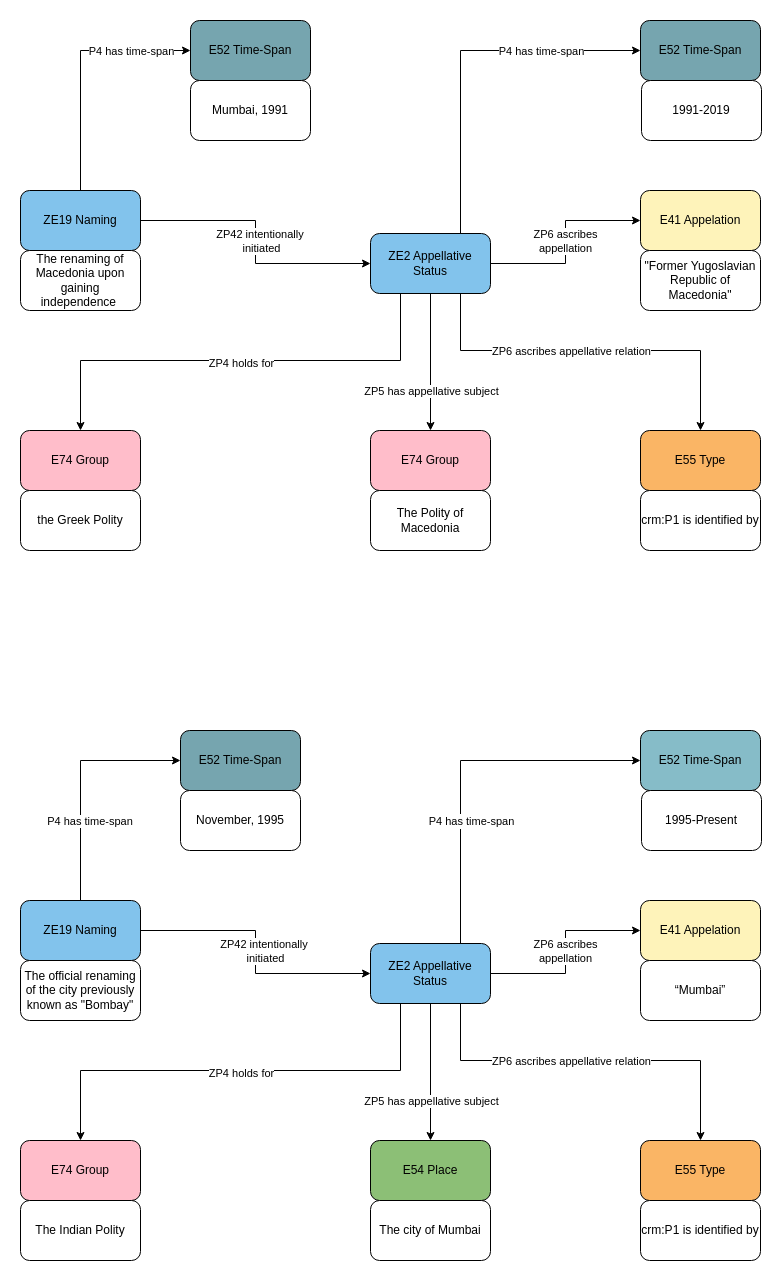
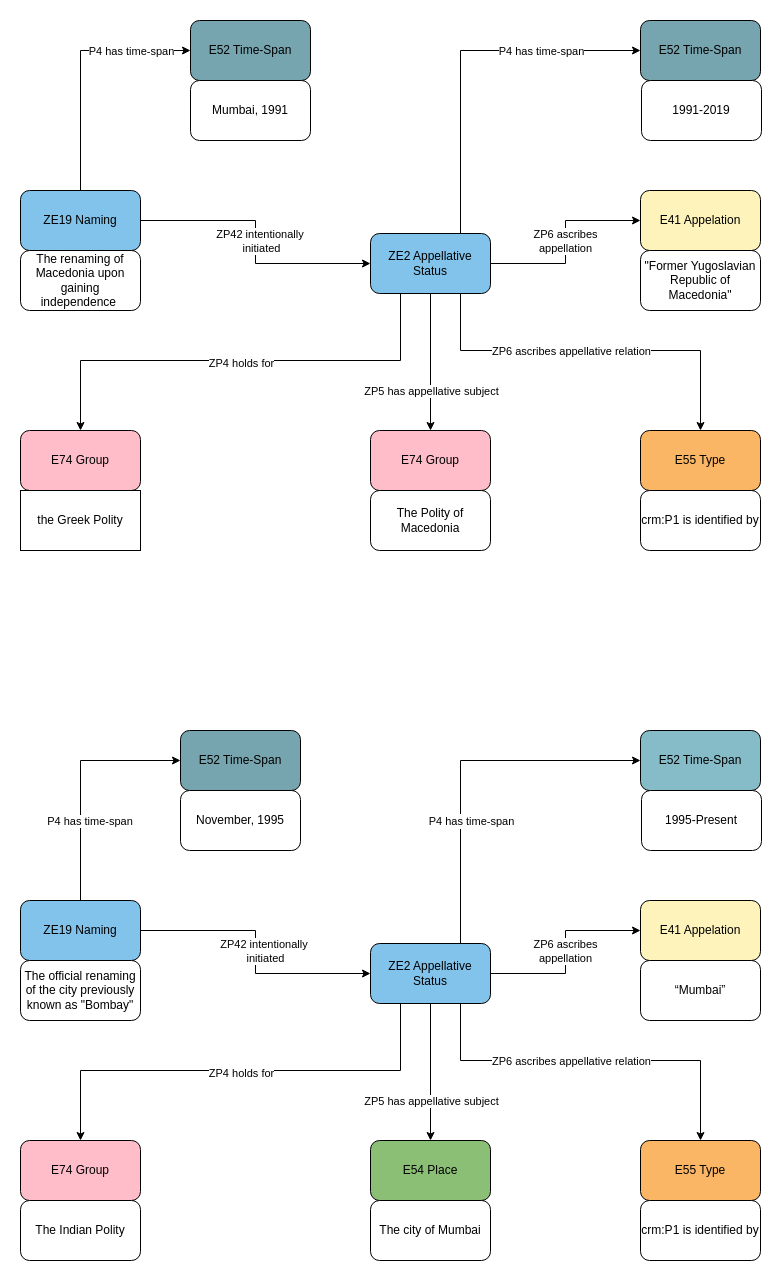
  <mxCell id="0" />
  <mxCell id="1" parent="0" />
  <mxCell id="2" value="E74 Group" style="rounded=1;whiteSpace=wrap;html=1;fillColor=#FFBDCA;strokeColor=#000000;" vertex="1" parent="1"><mxGeometry x="20" y="430" width="120" height="60" as="geometry" /></mxCell>
  <mxCell id="3" style="edgeStyle=orthogonalEdgeStyle;rounded=0;orthogonalLoop=1;jettySize=auto;html=1;exitX=0.75;exitY=0;exitDx=0;exitDy=0;entryX=0;entryY=0.5;entryDx=0;entryDy=0;" edge="1" parent="1" source="11" target="12"><mxGeometry relative="1" as="geometry"><Array as="points"><mxPoint x="460" y="50" /></Array></mxGeometry></mxCell>
  <mxCell id="4" value="&lt;font style=&quot;font-size: 11px;&quot;&gt;P4 has time-span&lt;/font&gt;" style="text;html=1;resizable=0;points=[];align=center;verticalAlign=middle;labelBackgroundColor=#ffffff;" connectable="0" vertex="1" parent="3"><mxGeometry x="-0.33" y="-3" relative="1" as="geometry"><mxPoint x="77" y="-61" as="offset" /></mxGeometry></mxCell>
  <mxCell id="5" style="edgeStyle=orthogonalEdgeStyle;rounded=0;orthogonalLoop=1;jettySize=auto;html=1;exitX=0.25;exitY=1;exitDx=0;exitDy=0;entryX=0.5;entryY=0;entryDx=0;entryDy=0;" edge="1" parent="1" source="11" target="2"><mxGeometry relative="1" as="geometry"><Array as="points"><mxPoint x="400" y="360" /><mxPoint x="80" y="360" /></Array></mxGeometry></mxCell>
  <mxCell id="6" style="edgeStyle=orthogonalEdgeStyle;rounded=0;orthogonalLoop=1;jettySize=auto;html=1;exitX=0.5;exitY=1;exitDx=0;exitDy=0;entryX=0.5;entryY=0;entryDx=0;entryDy=0;" edge="1" parent="1" source="11" target="13"><mxGeometry relative="1" as="geometry" /></mxCell>
  <mxCell id="7" value="ZP5 has appellative subject" style="edgeLabel;html=1;align=center;verticalAlign=middle;resizable=0;points=[];" connectable="0" vertex="1" parent="6"><mxGeometry x="0.266" y="1" relative="1" as="geometry"><mxPoint x="-1" y="10" as="offset" /></mxGeometry></mxCell>
  <mxCell id="8" style="edgeStyle=orthogonalEdgeStyle;rounded=0;orthogonalLoop=1;jettySize=auto;html=1;exitX=0.75;exitY=1;exitDx=0;exitDy=0;entryX=0.5;entryY=0;entryDx=0;entryDy=0;" edge="1" parent="1" source="11" target="15"><mxGeometry relative="1" as="geometry"><Array as="points"><mxPoint x="460" y="350" /><mxPoint x="700" y="350" /></Array></mxGeometry></mxCell>
  <mxCell id="9" value="ZP6 ascribes appellative relation" style="edgeLabel;html=1;align=center;verticalAlign=middle;resizable=0;points=[];" connectable="0" vertex="1" parent="8"><mxGeometry x="-0.186" y="2" relative="1" as="geometry"><mxPoint x="14" y="2" as="offset" /></mxGeometry></mxCell>
  <mxCell id="10" value="ZP6 ascribes &lt;br&gt;appellation" style="edgeStyle=orthogonalEdgeStyle;rounded=0;orthogonalLoop=1;jettySize=auto;html=1;exitX=1;exitY=0.5;exitDx=0;exitDy=0;entryX=0;entryY=0.5;entryDx=0;entryDy=0;" edge="1" parent="1" source="11" target="16"><mxGeometry relative="1" as="geometry" /></mxCell>
  <mxCell id="11" value="ZE2 Appellative Status" style="rounded=1;whiteSpace=wrap;html=1;fillColor=#82C3EC;strokeColor=#000000;glass=0;" vertex="1" parent="1"><mxGeometry x="370" y="233" width="120" height="60" as="geometry" /></mxCell>
  <mxCell id="12" value="E52 Time-Span" style="rounded=1;whiteSpace=wrap;html=1;fillColor=#76A5AF;strokeColor=#000000;" vertex="1" parent="1"><mxGeometry x="640" y="20" width="120" height="60" as="geometry" /></mxCell>
  <mxCell id="13" value="E74 Group" style="rounded=1;whiteSpace=wrap;html=1;strokeColor=#000000;fillColor=#FFBDCA;" vertex="1" parent="1"><mxGeometry x="370" y="430" width="120" height="60" as="geometry" /></mxCell>
  <mxCell id="14" value="ZE19 Naming" style="rounded=1;whiteSpace=wrap;html=1;fillColor=#82C3EC;strokeColor=#000000;glass=0;" vertex="1" parent="1"><mxGeometry x="20" y="190" width="120" height="60" as="geometry" /></mxCell>
  <mxCell id="15" value="E55 Type&lt;br&gt;" style="rounded=1;whiteSpace=wrap;html=1;fillColor=#FAB565;strokeColor=#000000;" vertex="1" parent="1"><mxGeometry x="640" y="430" width="120" height="60" as="geometry" /></mxCell>
  <mxCell id="16" value="E41 Appelation" style="rounded=1;whiteSpace=wrap;html=1;fillColor=#FEF3BA;strokeColor=#000000;" vertex="1" parent="1"><mxGeometry x="640" y="190" width="120" height="60" as="geometry" /></mxCell>
  <mxCell id="17" value="ZP4 holds for" style="edgeLabel;html=1;align=center;verticalAlign=middle;resizable=0;points=[];" connectable="0" vertex="1" parent="1"><mxGeometry x="240" y="362" as="geometry" /></mxCell>
  <mxCell id="18" value="crm:P1 is identified by" style="rounded=1;whiteSpace=wrap;html=1;strokeColor=#000000;" vertex="1" parent="1"><mxGeometry x="640" y="490" width="120" height="60" as="geometry" /></mxCell>
  <mxCell id="19" style="edgeStyle=orthogonalEdgeStyle;rounded=0;orthogonalLoop=1;jettySize=auto;html=1;exitX=1;exitY=0.5;exitDx=0;exitDy=0;entryX=0;entryY=0.5;entryDx=0;entryDy=0;" edge="1" parent="1" source="14" target="11"><mxGeometry relative="1" as="geometry"><mxPoint x="140" y="248" as="sourcePoint" /><mxPoint x="370" y="248" as="targetPoint" /></mxGeometry></mxCell>
  <mxCell id="20" value="ZP42 intentionally&amp;nbsp;&lt;br&gt;initiated" style="edgeLabel;html=1;align=center;verticalAlign=middle;resizable=0;points=[];" connectable="0" vertex="1" parent="19"><mxGeometry x="-0.216" y="-1" relative="1" as="geometry"><mxPoint x="13" y="19" as="offset" /></mxGeometry></mxCell>
  <mxCell id="21" value="&quot;Former Yugoslavian Republic of Macedonia&quot;" style="rounded=1;whiteSpace=wrap;html=1;strokeColor=#000000;" vertex="1" parent="1"><mxGeometry x="640" y="250" width="120" height="60" as="geometry" /></mxCell>
- <mxCell id="22" value="the Greek Polity" style="rounded=1;whiteSpace=wrap;html=1;strokeColor=#000000;" vertex="1" parent="1"><mxGeometry x="20" y="490" width="120" height="60" as="geometry" /></mxCell>
+ <mxCell id="22" value="the Greek Polity" style="whiteSpace=wrap;html=1;strokeColor=#000000;rounded=0;" vertex="1" parent="1"><mxGeometry x="20" y="490" width="120" height="60" as="geometry" /></mxCell>
  <mxCell id="23" value="1991-2019" style="rounded=1;whiteSpace=wrap;html=1;strokeColor=#000000;" vertex="1" parent="1"><mxGeometry x="641" y="80" width="120" height="60" as="geometry" /></mxCell>
  <mxCell id="24" value="The Polity of Macedonia" style="rounded=1;whiteSpace=wrap;html=1;strokeColor=#000000;" vertex="1" parent="1"><mxGeometry x="370" y="490" width="120" height="60" as="geometry" /></mxCell>
  <mxCell id="25" value="E74 Group" style="rounded=1;whiteSpace=wrap;html=1;fillColor=#FFBDCA;strokeColor=#000000;" vertex="1" parent="1"><mxGeometry x="20" y="1140" width="120" height="60" as="geometry" /></mxCell>
  <mxCell id="26" style="edgeStyle=orthogonalEdgeStyle;rounded=0;orthogonalLoop=1;jettySize=auto;html=1;exitX=0.75;exitY=0;exitDx=0;exitDy=0;entryX=0;entryY=0.5;entryDx=0;entryDy=0;" edge="1" parent="1" source="34" target="35"><mxGeometry relative="1" as="geometry"><Array as="points"><mxPoint x="460" y="760" /></Array></mxGeometry></mxCell>
  <mxCell id="27" value="&lt;font style=&quot;font-size: 11px;&quot;&gt;P4 has time-span&lt;/font&gt;" style="text;html=1;resizable=0;points=[];align=center;verticalAlign=middle;labelBackgroundColor=#ffffff;" connectable="0" vertex="1" parent="26"><mxGeometry x="-0.33" y="-3" relative="1" as="geometry"><mxPoint x="7" y="-1" as="offset" /></mxGeometry></mxCell>
  <mxCell id="28" style="edgeStyle=orthogonalEdgeStyle;rounded=0;orthogonalLoop=1;jettySize=auto;html=1;exitX=0.25;exitY=1;exitDx=0;exitDy=0;entryX=0.5;entryY=0;entryDx=0;entryDy=0;" edge="1" parent="1" source="34" target="25"><mxGeometry relative="1" as="geometry"><Array as="points"><mxPoint x="400" y="1070" /><mxPoint x="80" y="1070" /></Array></mxGeometry></mxCell>
  <mxCell id="29" style="edgeStyle=orthogonalEdgeStyle;rounded=0;orthogonalLoop=1;jettySize=auto;html=1;exitX=0.5;exitY=1;exitDx=0;exitDy=0;entryX=0.5;entryY=0;entryDx=0;entryDy=0;" edge="1" parent="1" source="34" target="36"><mxGeometry relative="1" as="geometry" /></mxCell>
  <mxCell id="30" value="ZP5 has appellative subject" style="edgeLabel;html=1;align=center;verticalAlign=middle;resizable=0;points=[];" connectable="0" vertex="1" parent="29"><mxGeometry x="0.266" y="1" relative="1" as="geometry"><mxPoint x="-1" y="10" as="offset" /></mxGeometry></mxCell>
  <mxCell id="31" style="edgeStyle=orthogonalEdgeStyle;rounded=0;orthogonalLoop=1;jettySize=auto;html=1;exitX=0.75;exitY=1;exitDx=0;exitDy=0;entryX=0.5;entryY=0;entryDx=0;entryDy=0;" edge="1" parent="1" source="34" target="40"><mxGeometry relative="1" as="geometry"><Array as="points"><mxPoint x="460" y="1060" /><mxPoint x="700" y="1060" /></Array></mxGeometry></mxCell>
  <mxCell id="32" value="ZP6 ascribes appellative relation" style="edgeLabel;html=1;align=center;verticalAlign=middle;resizable=0;points=[];" connectable="0" vertex="1" parent="31"><mxGeometry x="-0.186" y="2" relative="1" as="geometry"><mxPoint x="14" y="2" as="offset" /></mxGeometry></mxCell>
  <mxCell id="33" value="ZP6 ascribes &lt;br&gt;appellation" style="edgeStyle=orthogonalEdgeStyle;rounded=0;orthogonalLoop=1;jettySize=auto;html=1;exitX=1;exitY=0.5;exitDx=0;exitDy=0;entryX=0;entryY=0.5;entryDx=0;entryDy=0;" edge="1" parent="1" source="34" target="41"><mxGeometry relative="1" as="geometry" /></mxCell>
  <mxCell id="34" value="ZE2 Appellative Status" style="rounded=1;whiteSpace=wrap;html=1;fillColor=#82C3EC;strokeColor=#000000;glass=0;" vertex="1" parent="1"><mxGeometry x="370" y="943" width="120" height="60" as="geometry" /></mxCell>
  <mxCell id="35" value="E52 Time-Span" style="rounded=1;whiteSpace=wrap;html=1;fillColor=#86BCC8;strokeColor=#000000;" vertex="1" parent="1"><mxGeometry x="640" y="730" width="120" height="60" as="geometry" /></mxCell>
  <mxCell id="36" value="E54 Place" style="rounded=1;whiteSpace=wrap;html=1;strokeColor=#000000;fillColor=#8CBF76;" vertex="1" parent="1"><mxGeometry x="370" y="1140" width="120" height="60" as="geometry" /></mxCell>
  <mxCell id="37" style="edgeStyle=orthogonalEdgeStyle;rounded=0;orthogonalLoop=1;jettySize=auto;html=1;exitX=0.5;exitY=0;exitDx=0;exitDy=0;entryX=0;entryY=0.5;entryDx=0;entryDy=0;" edge="1" parent="1" source="39" target="51"><mxGeometry relative="1" as="geometry" /></mxCell>
  <mxCell id="38" value="P4 has time-span&amp;nbsp;" style="edgeLabel;html=1;align=center;verticalAlign=middle;resizable=0;points=[];" connectable="0" vertex="1" parent="37"><mxGeometry x="0.545" y="-2" relative="1" as="geometry"><mxPoint x="-35" y="58" as="offset" /></mxGeometry></mxCell>
  <mxCell id="39" value="ZE19 Naming" style="rounded=1;whiteSpace=wrap;html=1;fillColor=#82C3EC;strokeColor=#000000;glass=0;" vertex="1" parent="1"><mxGeometry x="20" y="900" width="120" height="60" as="geometry" /></mxCell>
  <mxCell id="40" value="E55 Type&lt;br&gt;" style="rounded=1;whiteSpace=wrap;html=1;fillColor=#FAB565;strokeColor=#000000;" vertex="1" parent="1"><mxGeometry x="640" y="1140" width="120" height="60" as="geometry" /></mxCell>
  <mxCell id="41" value="E41 Appelation" style="rounded=1;whiteSpace=wrap;html=1;fillColor=#FEF3BA;strokeColor=#000000;" vertex="1" parent="1"><mxGeometry x="640" y="900" width="120" height="60" as="geometry" /></mxCell>
  <mxCell id="42" value="ZP4 holds for" style="edgeLabel;html=1;align=center;verticalAlign=middle;resizable=0;points=[];" connectable="0" vertex="1" parent="1"><mxGeometry x="240" y="1072" as="geometry" /></mxCell>
  <mxCell id="43" value="crm:P1 is identified by" style="rounded=1;whiteSpace=wrap;html=1;strokeColor=#000000;" vertex="1" parent="1"><mxGeometry x="640" y="1200" width="120" height="60" as="geometry" /></mxCell>
  <mxCell id="44" style="edgeStyle=orthogonalEdgeStyle;rounded=0;orthogonalLoop=1;jettySize=auto;html=1;exitX=1;exitY=0.5;exitDx=0;exitDy=0;entryX=0;entryY=0.5;entryDx=0;entryDy=0;" edge="1" parent="1" source="39" target="34"><mxGeometry relative="1" as="geometry"><mxPoint x="140" y="958" as="sourcePoint" /><mxPoint x="370" y="958" as="targetPoint" /></mxGeometry></mxCell>
  <mxCell id="45" value="ZP42 intentionally&amp;nbsp;&lt;br&gt;initiated" style="edgeLabel;html=1;align=center;verticalAlign=middle;resizable=0;points=[];" connectable="0" vertex="1" parent="44"><mxGeometry x="-0.216" y="-1" relative="1" as="geometry"><mxPoint x="17" y="19" as="offset" /></mxGeometry></mxCell>
  <mxCell id="46" value="“Mumbai”" style="rounded=1;whiteSpace=wrap;html=1;strokeColor=#000000;" vertex="1" parent="1"><mxGeometry x="640" y="960" width="120" height="60" as="geometry" /></mxCell>
  <mxCell id="47" value="The official renaming of the city previously known as &quot;Bombay&quot;" style="rounded=1;whiteSpace=wrap;html=1;strokeColor=#000000;" vertex="1" parent="1"><mxGeometry x="20" y="960" width="120" height="60" as="geometry" /></mxCell>
  <mxCell id="48" value="1995-Present" style="rounded=1;whiteSpace=wrap;html=1;strokeColor=#000000;" vertex="1" parent="1"><mxGeometry x="641" y="790" width="120" height="60" as="geometry" /></mxCell>
  <mxCell id="49" value="The city of Mumbai" style="rounded=1;whiteSpace=wrap;html=1;strokeColor=#000000;" vertex="1" parent="1"><mxGeometry x="370" y="1200" width="120" height="60" as="geometry" /></mxCell>
  <mxCell id="50" value="The Indian Polity" style="rounded=1;whiteSpace=wrap;html=1;strokeColor=#000000;" vertex="1" parent="1"><mxGeometry x="20" y="1200" width="120" height="60" as="geometry" /></mxCell>
  <mxCell id="51" value="E52 Time-Span" style="rounded=1;whiteSpace=wrap;html=1;fillColor=#76A5AF;strokeColor=#000000;glass=0;" vertex="1" parent="1"><mxGeometry x="180" y="730" width="120" height="60" as="geometry" /></mxCell>
  <mxCell id="52" value="November, 1995" style="rounded=1;whiteSpace=wrap;html=1;strokeColor=#000000;" vertex="1" parent="1"><mxGeometry x="180" y="790" width="120" height="60" as="geometry" /></mxCell>
  <mxCell id="53" value="The renaming of Macedonia upon gaining independence&amp;nbsp;" style="rounded=1;whiteSpace=wrap;html=1;strokeColor=#000000;" vertex="1" parent="1"><mxGeometry x="20" y="250" width="120" height="60" as="geometry" /></mxCell>
  <mxCell id="54" style="edgeStyle=orthogonalEdgeStyle;rounded=0;orthogonalLoop=1;jettySize=auto;html=1;exitX=0.5;exitY=0;exitDx=0;exitDy=0;entryX=0;entryY=0.5;entryDx=0;entryDy=0;" edge="1" parent="1" source="14" target="56"><mxGeometry relative="1" as="geometry"><mxPoint x="30" y="189.5" as="sourcePoint" /></mxGeometry></mxCell>
  <mxCell id="55" value="P4 has time-span" style="edgeLabel;html=1;align=center;verticalAlign=middle;resizable=0;points=[];" connectable="0" vertex="1" parent="54"><mxGeometry x="-0.295" y="1" relative="1" as="geometry"><mxPoint x="51" y="-52" as="offset" /></mxGeometry></mxCell>
  <mxCell id="56" value="E52 Time-Span" style="rounded=1;whiteSpace=wrap;html=1;fillColor=#76A5AF;strokeColor=#000000;glass=0;" vertex="1" parent="1"><mxGeometry x="190" y="20" width="120" height="60" as="geometry" /></mxCell>
  <mxCell id="57" value="Mumbai, 1991" style="rounded=1;whiteSpace=wrap;html=1;strokeColor=#000000;" vertex="1" parent="1"><mxGeometry x="190" y="80" width="120" height="60" as="geometry" /></mxCell>
